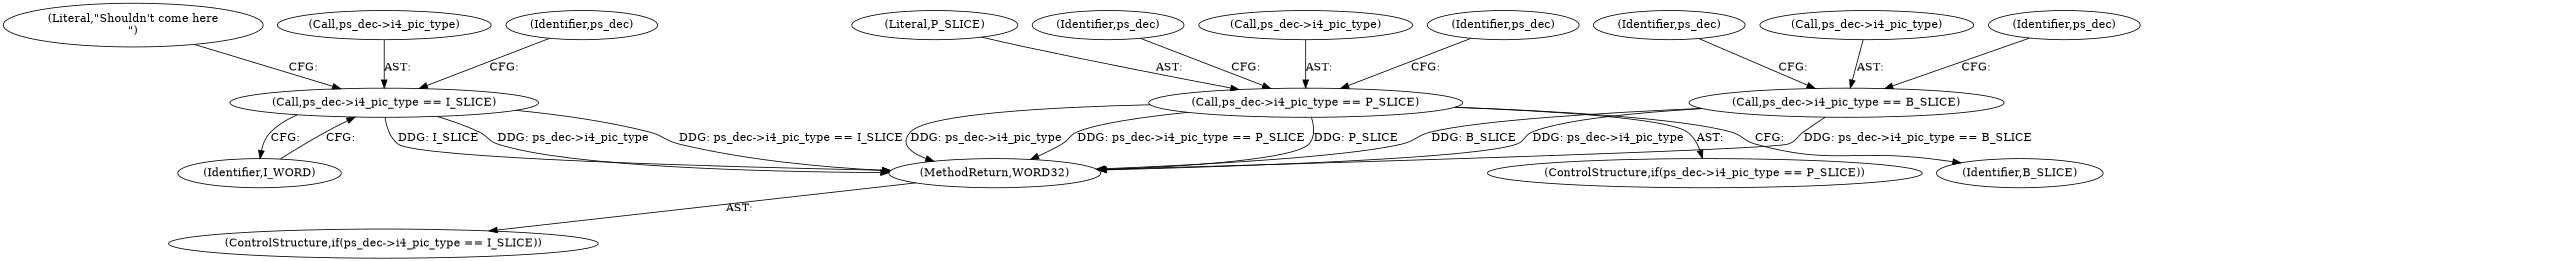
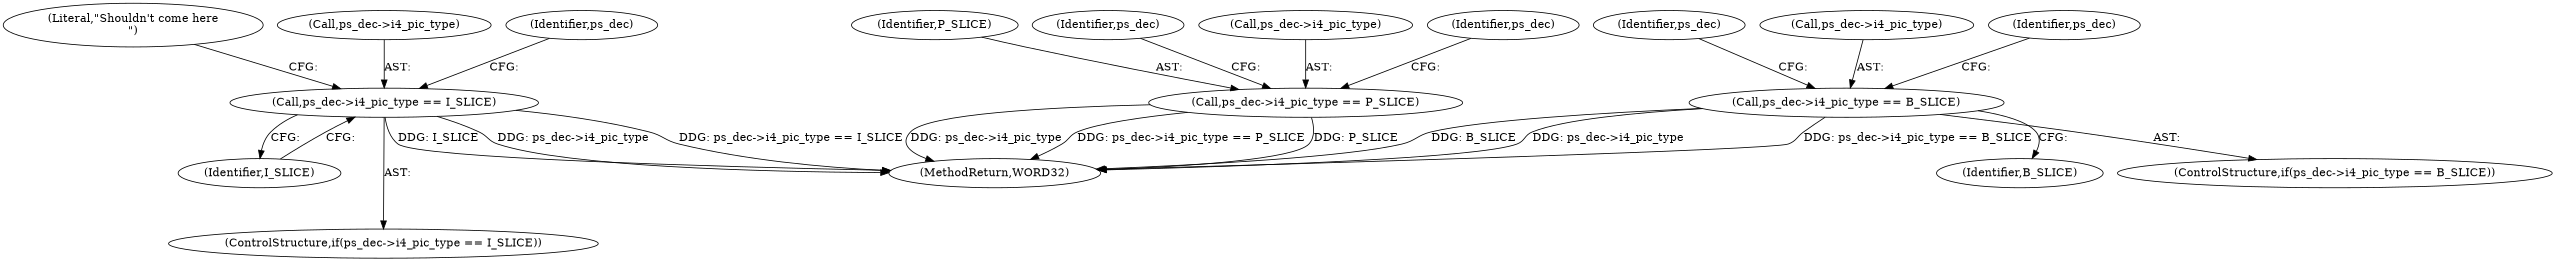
  digraph {
    n1 [label="(Call,ps_dec->i4_pic_type == P_SLICE)"]
    n2 [label="(MethodReturn,WORD32)"]
-   n3 [label="(ControlStructure,if(ps_dec->i4_pic_type == P_SLICE))"]
    n4 [label="(Call,ps_dec->i4_pic_type == I_SLICE)"]
-   n5 [label="(Identifier,I_WORD)"]
+   n5 [label="(Identifier,I_SLICE)"]
    n6 [label="(ControlStructure,if(ps_dec->i4_pic_type == I_SLICE))"]
-   n7 [label="(Literal,P_SLICE)"]
+   n7 [label="(Identifier,P_SLICE)"]
    n8 [label="(Call,ps_dec->i4_pic_type == B_SLICE)"]
    n9 [label="(Identifier,B_SLICE)"]
+   n10 [label="(ControlStructure,if(ps_dec->i4_pic_type == B_SLICE))"]
    n11 [label="(Identifier,ps_dec)"]
    n12 [label="(Call,ps_dec->i4_pic_type)"]
    n13 [label="(Identifier,ps_dec)"]
    n14 [label="(Call,ps_dec->i4_pic_type)"]
    n15 [label="(Literal,\"Shouldn't come here\n\")"]
    n16 [label="(Call,ps_dec->i4_pic_type)"]
    n17 [label="(Identifier,ps_dec)"]
    n18 [label="(Identifier,ps_dec)"]
    n19 [label="(Identifier,ps_dec)"]
    n1 -> n2 [label="DDG: P_SLICE"]
    n1 -> n2 [label="DDG: ps_dec->i4_pic_type"]
    n1 -> n2 [label="DDG: ps_dec->i4_pic_type == P_SLICE"]
-   n1 -> n3 [label="AST: "]
    n4 -> n2 [label="DDG: I_SLICE"]
    n4 -> n2 [label="DDG: ps_dec->i4_pic_type"]
    n4 -> n2 [label="DDG: ps_dec->i4_pic_type == I_SLICE"]
    n4 -> n5 [label="CFG: "]
-   n2 -> n6 [label="AST: "]
+   n4 -> n6 [label="AST: "]
    n5 -> n4 [label="CFG: "]
    n7 -> n1 [label="AST: "]
    n8 -> n2 [label="DDG: ps_dec->i4_pic_type == B_SLICE"]
    n8 -> n2 [label="DDG: B_SLICE"]
    n8 -> n2 [label="DDG: ps_dec->i4_pic_type"]
-   n1 -> n9 [label="CFG: "]
+   n8 -> n9 [label="CFG: "]
+   n8 -> n10 [label="AST: "]
    n11 -> n1 [label="CFG: "]
    n12 -> n1 [label="AST: "]
    n13 -> n1 [label="CFG: "]
    n14 -> n8 [label="AST: "]
    n15 -> n4 [label="CFG: "]
    n16 -> n4 [label="AST: "]
    n17 -> n8 [label="CFG: "]
    n18 -> n4 [label="CFG: "]
    n19 -> n8 [label="CFG: "]
  }
